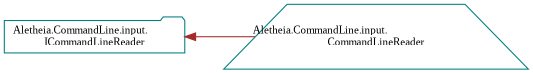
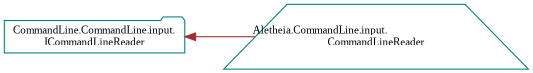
  digraph {
    rankdir=LR
    fontname="Liberation Serif"
    node [color=teal fillcolor=white fontname="Liberation Serif" fontsize=10 style=filled]
-   n1 [height=0.2 label="Aletheia.CommandLine.input.\lICommandLineReader" shape=folder width=0.4]
+   n1 [height=0.2 label="CommandLine.CommandLine.input.\lICommandLineReader" shape=folder width=0.4]
    n2 [height=0.2 label="Aletheia.CommandLine.input.\lCommandLineReader" shape=trapezium width=0.4]
    n1 -> n2 [color=brown dir=back fontname="Liberation Serif" fontsize=10 labelfontname=Helvetica labelfontsize=10 style=solid]
  }
